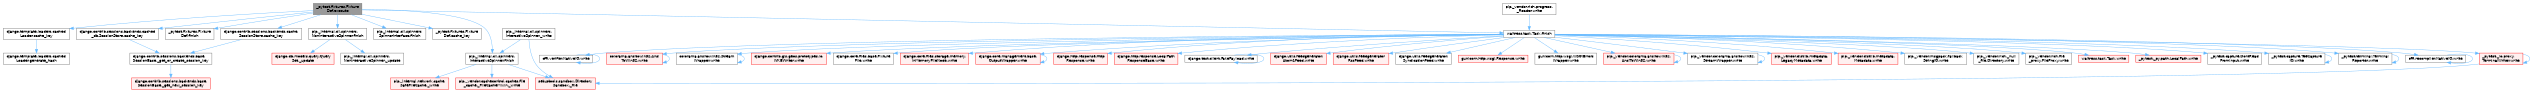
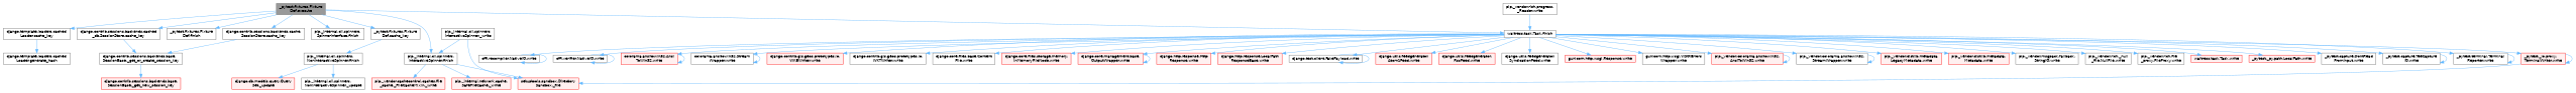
  digraph {
    rankdir=TB
    node [color=grey40 fillcolor=white fontname=Helvetica fontsize=10 shape=box style=filled]
    edge [color=steelblue1 fontname=Helvetica fontsize=10 labelfontname=Helvetica labelfontsize=10 style=solid]
    n1 [color=gray40 fillcolor=grey60 fontcolor=black height=0.2 label="_pytest.fixtures.Fixture\lDef.execute" width=0.4]
    n2 [height=0.2 label="_pytest.fixtures.Fixture\lDef.cache_key" width=0.4]
    n3 [height=0.2 label="django.contrib.sessions.backends.cache.\lSessionStore.cache_key" width=0.4]
    n4 [height=0.2 label="django.contrib.sessions.backends.cached\l_db.SessionStore.cache_key" width=0.4]
    n5 [height=0.2 label="django.template.loaders.cached.\lLoader.cache_key" width=0.4]
    n6 [height=0.2 label="_pytest.fixtures.Fixture\lDef.finish" width=0.4]
    n7 [height=0.2 label="pip._internal.cli.spinners.\lInteractiveSpinner.finish" width=0.4]
    n8 [height=0.2 label="pip._internal.cli.spinners.\lNonInteractiveSpinner.finish" width=0.4]
    n9 [height=0.2 label="pip._internal.cli.spinners.\lSpinnerInterface.finish" width=0.4]
    n10 [height=0.2 label="waitress.task.Task.finish" width=0.4]
    n11 [height=0.2 label="django.contrib.sessions.backends.base.\lSessionBase._get_or_create_session_key" width=0.4]
    n12 [height=0.2 label="django.template.loaders.cached.\lLoader.generate_hash" width=0.4]
    n13 [color=red fillcolor="#FFF0F0" height=0.2 label="setuptools.sandbox.Directory\lSandbox._file" width=0.4]
    n14 [color=red fillcolor="#FFF0F0" height=0.2 label="pip._internal.network.cache.\lSafeFileCache._write" width=0.4]
    n15 [color=red fillcolor="#FFF0F0" height=0.2 label="pip._vendor.cachecontrol.caches.file\l_cache._FileCacheMixin._write" width=0.4]
    n16 [color=red fillcolor="#FFF0F0" height=0.2 label="django.db.models.query.Query\lSet._update" width=0.4]
    n17 [height=0.2 label="pip._internal.cli.spinners.\lNonInteractiveSpinner._update" width=0.4]
    n18 [color=red fillcolor="#FFF0F0" height=0.2 label="_pytest._io.proxy.\lTerminalWriter.write" width=0.4]
    n19 [color=red fillcolor="#FFF0F0" height=0.2 label="_pytest._py.path.LocalPath.write" width=0.4]
    n20 [height=0.2 label="_pytest.capture.DontRead\lFromInput.write" width=0.4]
    n21 [height=0.2 label="_pytest.capture.TeeCapture\lIO.write" width=0.4]
    n22 [height=0.2 label="_pytest.terminal.Terminal\lReporter.write" width=0.4]
    n23 [height=0.2 label="cffi.recompiler.NativeIO.write" width=0.4]
    n24 [height=0.2 label="cffi.verifier.NativeIO.write" width=0.4]
    n25 [color=red fillcolor="#FFF0F0" height=0.2 label="colorama.ansitowin32.Ansi\lToWin32.write" width=0.4]
    n26 [height=0.2 label="colorama.ansitowin32.Stream\lWrapper.write" width=0.4]
    n27 [color=red fillcolor="#FFF0F0" height=0.2 label="django.contrib.gis.geos.prototypes.io.\lWKBWriter.write" width=0.4]
-   n29 [height=0.2 label="django.core.files.base.Fixture\lFile.write" width=0.4]
+   n28 [height=0.2 label="django.contrib.gis.geos.prototypes.io.\lWKTWriter.write" width=0.4]
+   n29 [height=0.2 label="django.core.files.base.Content\lFile.write" width=0.4]
    n30 [color=red fillcolor="#FFF0F0" height=0.2 label="django.core.files.storage.memory.\lInMemoryFileNode.write" width=0.4]
    n31 [color=red fillcolor="#FFF0F0" height=0.2 label="django.core.management.base.\lOutputWrapper.write" width=0.4]
    n32 [color=red fillcolor="#FFF0F0" height=0.2 label="django.http.response.Http\lResponse.write" width=0.4]
    n33 [color=red fillcolor="#FFF0F0" height=0.2 label="django.http.response.LocalPath\lResponseBase.write" width=0.4]
    n34 [height=0.2 label="django.test.client.FakePayload.write" width=0.4]
    n35 [color=red fillcolor="#FFF0F0" height=0.2 label="django.utils.feedgenerator.\lAtom1Feed.write" width=0.4]
    n36 [color=red fillcolor="#FFF0F0" height=0.2 label="django.utils.feedgenerator.\lRssFeed.write" width=0.4]
    n37 [height=0.2 label="django.utils.feedgenerator.\lSyndicationFeed.write" width=0.4]
    n38 [color=red fillcolor="#FFF0F0" height=0.2 label="gunicorn.http.wsgi.Response.write" width=0.4]
    n39 [height=0.2 label="gunicorn.http.wsgi.WSGIErrors\lWrapper.write" width=0.4]
    n40 [color=red fillcolor="#FFF0F0" height=0.2 label="pip._vendor.colorama.ansitowin32.\lAnsiToWin32.write" width=0.4]
    n41 [height=0.2 label="pip._vendor.colorama.ansitowin32.\lStreamWrapper.write" width=0.4]
    n42 [color=red fillcolor="#FFF0F0" height=0.2 label="pip._vendor.distlib.metadata.\lLegacyMetadata.write" width=0.4]
    n43 [color=red fillcolor="#FFF0F0" height=0.2 label="pip._vendor.distlib.metadata.\lMetadata.write" width=0.4]
    n44 [height=0.2 label="pip._vendor.msgpack.fallback.\lStringIO.write" width=0.4]
-   n45 [height=0.2 label="pip._vendor.rich._null\l_file.Directory.write" width=0.4]
+   n45 [height=0.2 label="pip._vendor.rich._null\l_file.NullFile.write" width=0.4]
    n46 [height=0.2 label="pip._vendor.rich.file\l_proxy.FileProxy.write" width=0.4]
    n47 [color=red fillcolor="#FFF0F0" height=0.2 label="waitress.task.Task.write" width=0.4]
    n48 [color=red fillcolor="#FFF0F0" height=0.2 label="django.contrib.sessions.backends.base.\lSessionBase._get_new_session_key" width=0.4]
    n49 [height=0.2 label="pip._internal.cli.spinners.\lInteractiveSpinner._write" width=0.4]
    n50 [height=0.2 label="pip._vendor.rich.progress.\l_Reader.write" width=0.4]
    n1 -> n2
    n1 -> n3
    n1 -> n4
    n1 -> n5
    n1 -> n6
    n1 -> n7
-   n1 -> n8
+   n2 -> n8
    n1 -> n9
    n1 -> n10
    n3 -> n11
    n4 -> n11
    n5 -> n12
    n7 -> n13
    n7 -> n14
    n7 -> n15
    n8 -> n16
    n8 -> n17
    n10 -> n18
    n10 -> n19
    n10 -> n20
    n10 -> n21
    n10 -> n22
    n10 -> n23
    n10 -> n24
    n10 -> n25
    n10 -> n26
    n10 -> n27
+   n10 -> n28
    n10 -> n29
    n10 -> n30
    n10 -> n31
    n10 -> n32
    n10 -> n33
    n10 -> n34
    n10 -> n35
    n10 -> n36
    n10 -> n37
    n10 -> n38
    n10 -> n39
    n10 -> n40
    n10 -> n41
    n10 -> n42
    n10 -> n43
    n10 -> n44
    n10 -> n45
    n10 -> n46
    n10 -> n47
    n11 -> n48
    n18 -> n13
    n18 -> n18
    n21 -> n21
    n22 -> n22
    n23 -> n23
    n24 -> n24
    n25 -> n25
    n26 -> n26
    n31 -> n31
    n34 -> n34
    n40 -> n40
    n41 -> n41
    n49 -> n7
    n49 -> n13
    n50 -> n10
  }
